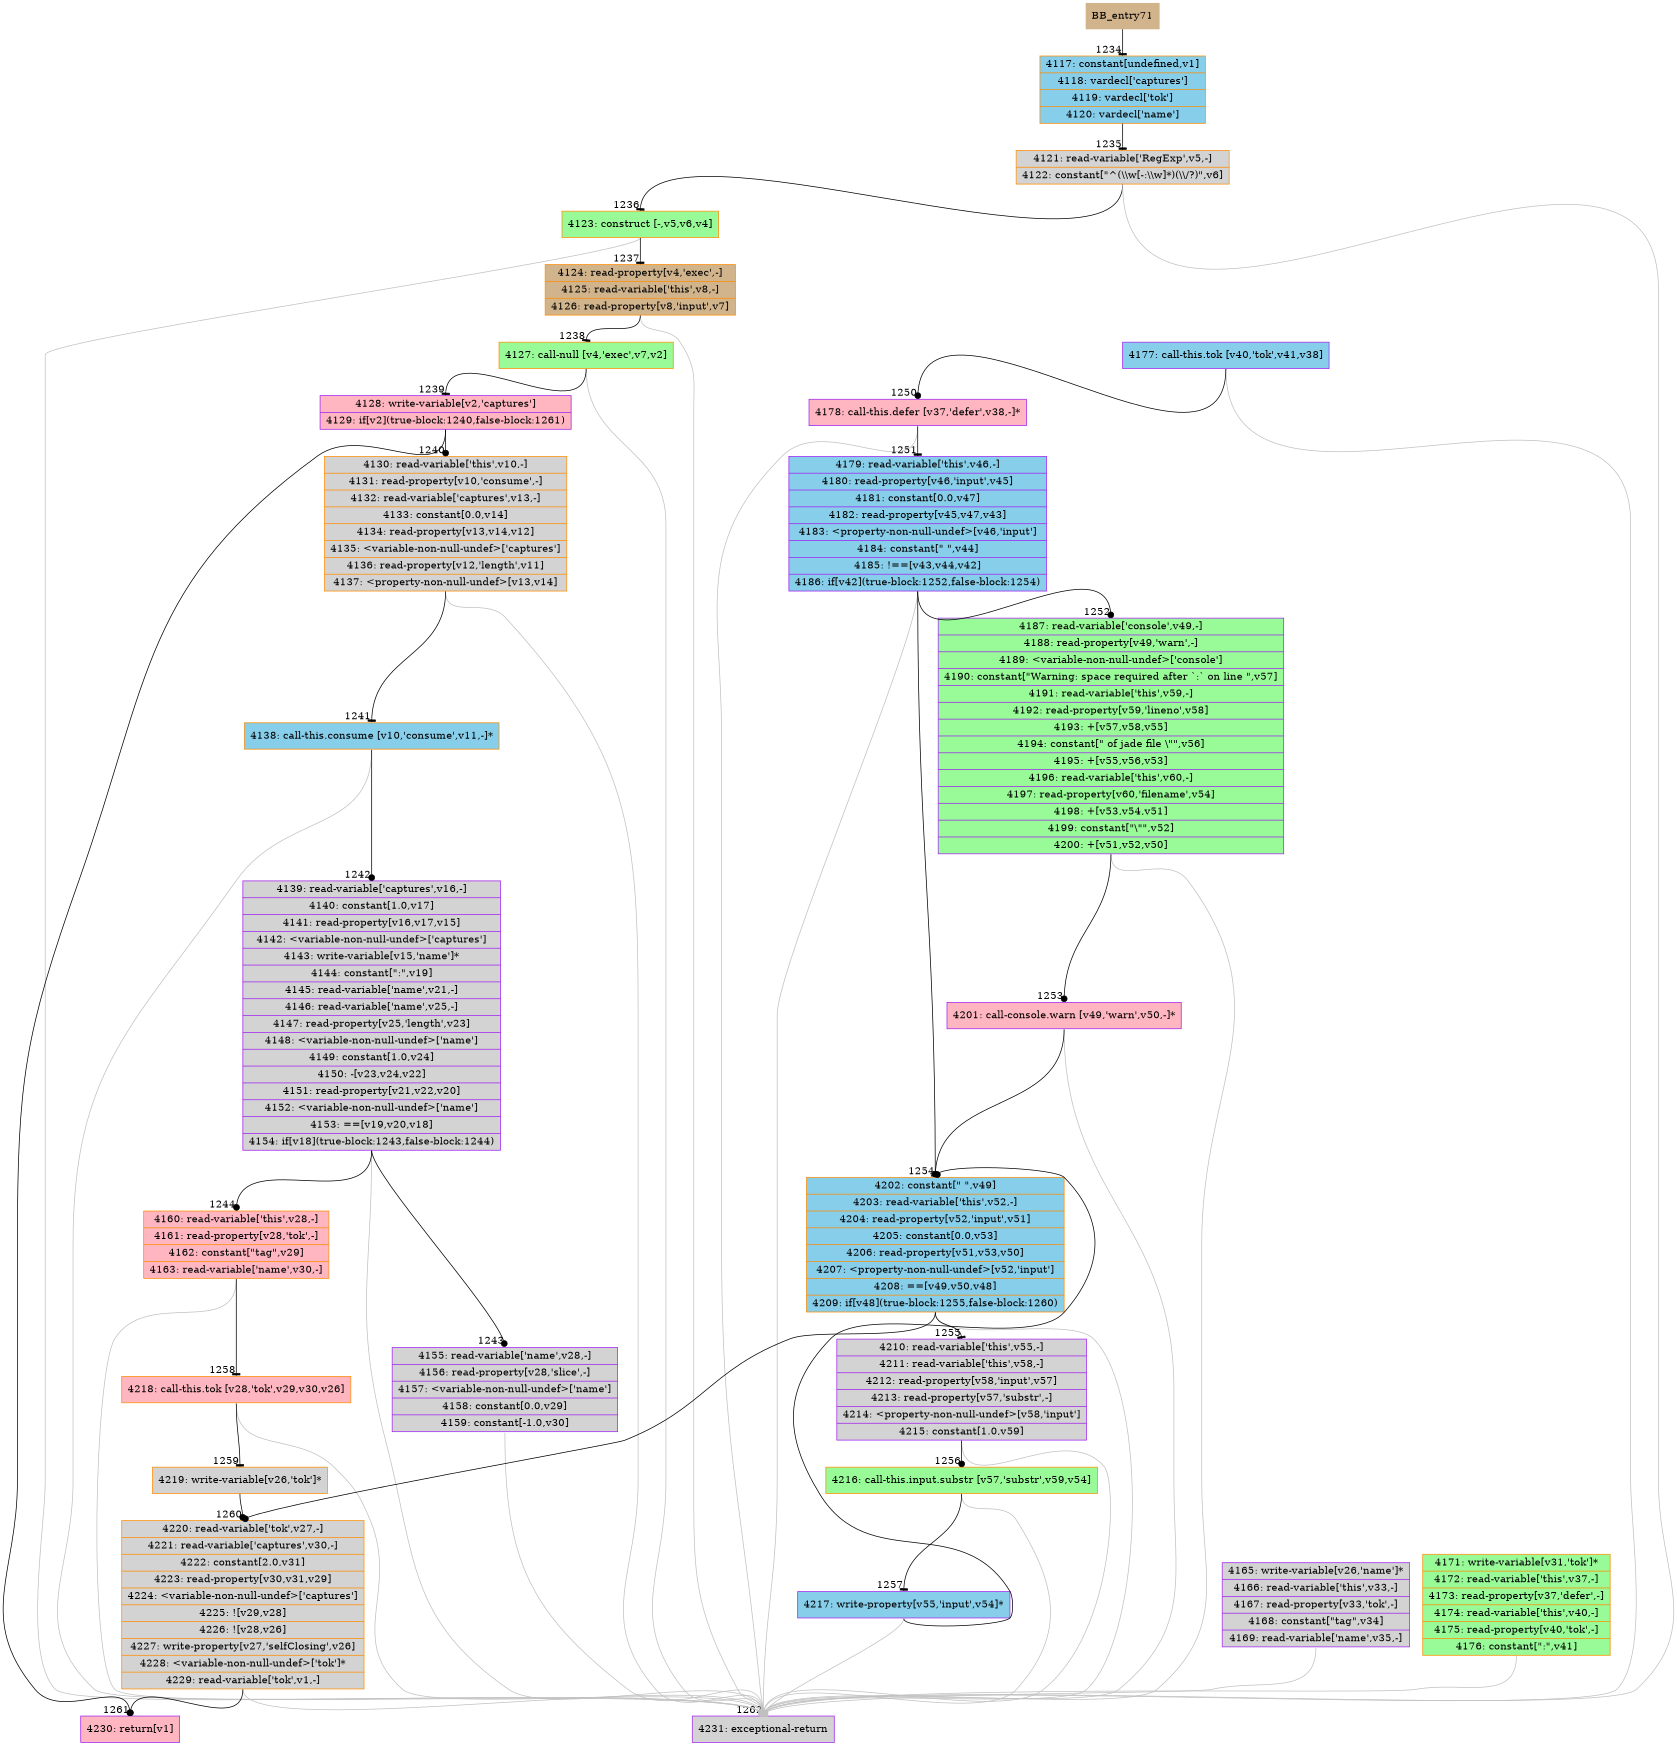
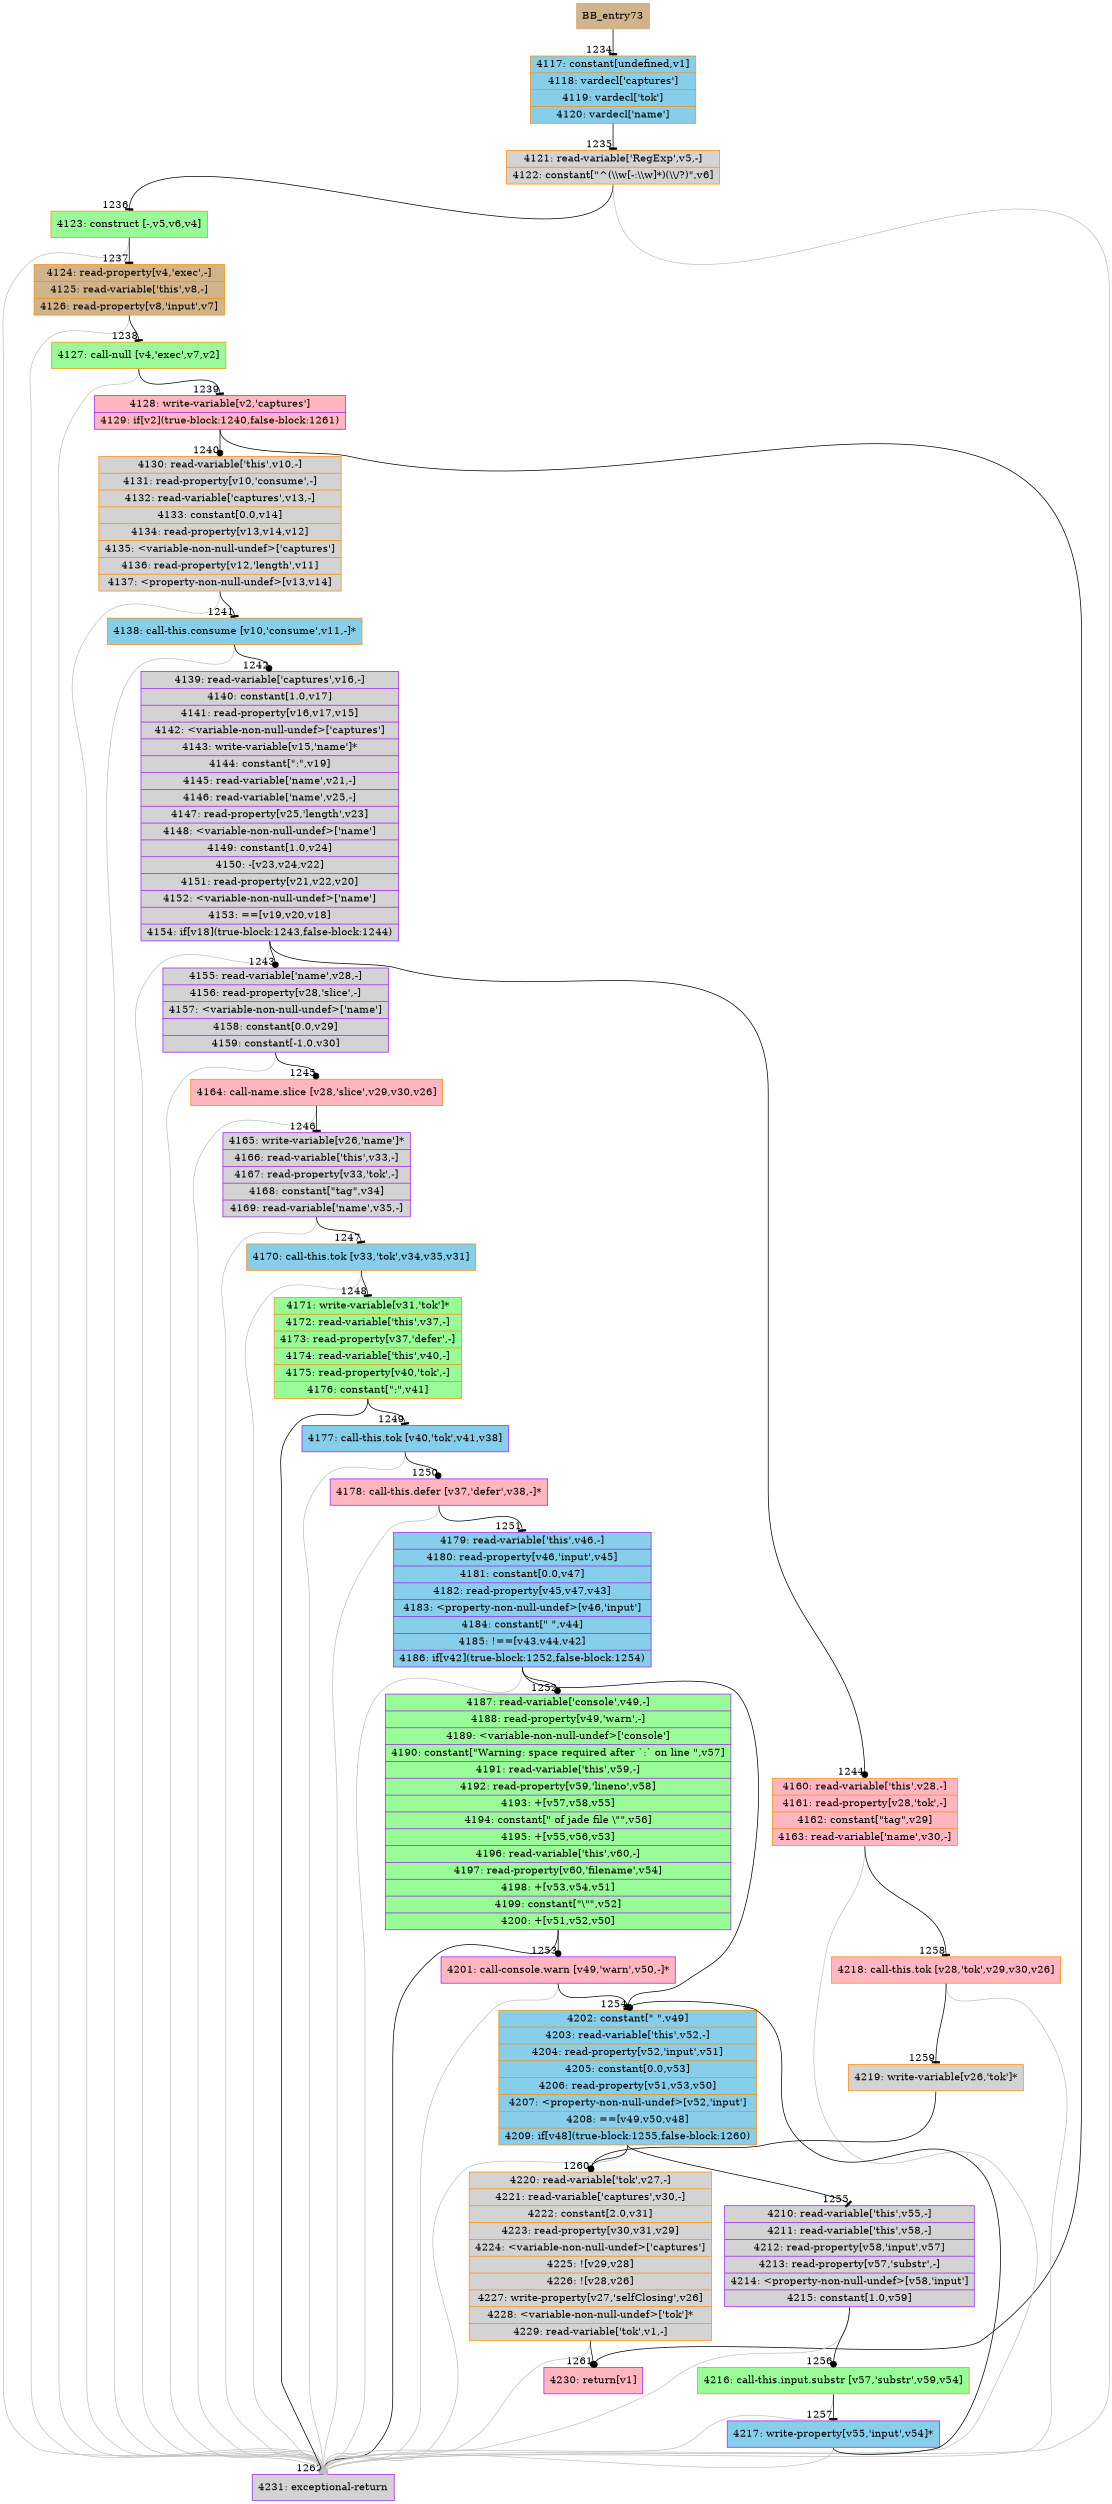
  digraph {
    rankdir=TD
    node [color=darkorange fillcolor=lightgrey shape=record style=filled]
    edge [arrowhead=tee headport=n tailport=s]
-   BB_entry71 [color=purple fillcolor=tan shape=none]
+   BB_entry71 [color=purple fillcolor=tan shape=none label=BB_entry73]
    n2 [fillcolor=skyblue label="{4117: constant[undefined,v1]|4118: vardecl['captures']|4119: vardecl['tok']|4120: vardecl['name']}"]
    n3 [label="{4121: read-variable['RegExp',v5,-]|4122: constant[\"^(\\\\w[-:\\\\w]*)(\\\\/?)\",v6]}"]
    n4 [fillcolor=palegreen label="{4123: construct [-,v5,v6,v4]}"]
    n5 [color=purple label="{4231: exceptional-return}"]
    n6 [fillcolor=tan label="{4124: read-property[v4,'exec',-]|4125: read-variable['this',v8,-]|4126: read-property[v8,'input',v7]}"]
    n7 [fillcolor=palegreen label="{4127: call-null [v4,'exec',v7,v2]}"]
    n8 [color=purple fillcolor=lightpink label="{4128: write-variable[v2,'captures']|4129: if[v2](true-block:1240,false-block:1261)}"]
    n9 [label="{4130: read-variable['this',v10,-]|4131: read-property[v10,'consume',-]|4132: read-variable['captures',v13,-]|4133: constant[0.0,v14]|4134: read-property[v13,v14,v12]|4135: \<variable-non-null-undef\>['captures']|4136: read-property[v12,'length',v11]|4137: \<property-non-null-undef\>[v13,v14]}"]
    n10 [color=purple fillcolor=lightpink label="{4230: return[v1]}"]
    n11 [fillcolor=skyblue label="{4138: call-this.consume [v10,'consume',v11,-]*}"]
    n12 [color=purple label="{4139: read-variable['captures',v16,-]|4140: constant[1.0,v17]|4141: read-property[v16,v17,v15]|4142: \<variable-non-null-undef\>['captures']|4143: write-variable[v15,'name']*|4144: constant[\":\",v19]|4145: read-variable['name',v21,-]|4146: read-variable['name',v25,-]|4147: read-property[v25,'length',v23]|4148: \<variable-non-null-undef\>['name']|4149: constant[1.0,v24]|4150: -[v23,v24,v22]|4151: read-property[v21,v22,v20]|4152: \<variable-non-null-undef\>['name']|4153: ==[v19,v20,v18]|4154: if[v18](true-block:1243,false-block:1244)}"]
    n13 [color=purple label="{4155: read-variable['name',v28,-]|4156: read-property[v28,'slice',-]|4157: \<variable-non-null-undef\>['name']|4158: constant[0.0,v29]|4159: constant[-1.0,v30]}"]
    n14 [fillcolor=lightpink label="{4160: read-variable['this',v28,-]|4161: read-property[v28,'tok',-]|4162: constant[\"tag\",v29]|4163: read-variable['name',v30,-]}"]
+   n15 [fillcolor=lightpink label="{4164: call-name.slice [v28,'slice',v29,v30,v26]}"]
    n16 [fillcolor=lightpink label="{4218: call-this.tok [v28,'tok',v29,v30,v26]}"]
    n17 [color=purple label="{4165: write-variable[v26,'name']*|4166: read-variable['this',v33,-]|4167: read-property[v33,'tok',-]|4168: constant[\"tag\",v34]|4169: read-variable['name',v35,-]}"]
    n18 [label="{4219: write-variable[v26,'tok']*}"]
+   n19 [fillcolor=skyblue label="{4170: call-this.tok [v33,'tok',v34,v35,v31]}"]
    n20 [label="{4220: read-variable['tok',v27,-]|4221: read-variable['captures',v30,-]|4222: constant[2.0,v31]|4223: read-property[v30,v31,v29]|4224: \<variable-non-null-undef\>['captures']|4225: ![v29,v28]|4226: ![v28,v26]|4227: write-property[v27,'selfClosing',v26]|4228: \<variable-non-null-undef\>['tok']*|4229: read-variable['tok',v1,-]}"]
    n21 [fillcolor=palegreen label="{4171: write-variable[v31,'tok']*|4172: read-variable['this',v37,-]|4173: read-property[v37,'defer',-]|4174: read-variable['this',v40,-]|4175: read-property[v40,'tok',-]|4176: constant[\":\",v41]}"]
    n22 [color=purple fillcolor=skyblue label="{4177: call-this.tok [v40,'tok',v41,v38]}"]
    n23 [color=purple fillcolor=lightpink label="{4178: call-this.defer [v37,'defer',v38,-]*}"]
    n24 [color=purple fillcolor=skyblue label="{4179: read-variable['this',v46,-]|4180: read-property[v46,'input',v45]|4181: constant[0.0,v47]|4182: read-property[v45,v47,v43]|4183: \<property-non-null-undef\>[v46,'input']|4184: constant[\" \",v44]|4185: !==[v43,v44,v42]|4186: if[v42](true-block:1252,false-block:1254)}"]
    n25 [color=purple fillcolor=palegreen label="{4187: read-variable['console',v49,-]|4188: read-property[v49,'warn',-]|4189: \<variable-non-null-undef\>['console']|4190: constant[\"Warning: space required after `:` on line \",v57]|4191: read-variable['this',v59,-]|4192: read-property[v59,'lineno',v58]|4193: +[v57,v58,v55]|4194: constant[\" of jade file \\\"\",v56]|4195: +[v55,v56,v53]|4196: read-variable['this',v60,-]|4197: read-property[v60,'filename',v54]|4198: +[v53,v54,v51]|4199: constant[\"\\\"\",v52]|4200: +[v51,v52,v50]}"]
    n26 [fillcolor=skyblue label="{4202: constant[\" \",v49]|4203: read-variable['this',v52,-]|4204: read-property[v52,'input',v51]|4205: constant[0.0,v53]|4206: read-property[v51,v53,v50]|4207: \<property-non-null-undef\>[v52,'input']|4208: ==[v49,v50,v48]|4209: if[v48](true-block:1255,false-block:1260)}"]
    n27 [color=purple fillcolor=lightpink label="{4201: call-console.warn [v49,'warn',v50,-]*}"]
    n28 [color=purple label="{4210: read-variable['this',v55,-]|4211: read-variable['this',v58,-]|4212: read-property[v58,'input',v57]|4213: read-property[v57,'substr',-]|4214: \<property-non-null-undef\>[v58,'input']|4215: constant[1.0,v59]}"]
    n29 [fillcolor=palegreen label="{4216: call-this.input.substr [v57,'substr',v59,v54]}"]
    n30 [color=purple fillcolor=skyblue label="{4217: write-property[v55,'input',v54]*}"]
    BB_entry71 -> n2 [headlabel="    1234"]
    n2 -> n3 [headlabel="      1235"]
    n3 -> n4 [headlabel="      1236"]
    n3 -> n5 [color=gray headlabel="      1262"]
    n4 -> n5 [arrowhead=dot color=gray]
    n4 -> n6 [headlabel="      1237"]
    n6 -> n5 [arrowhead=dot color=gray]
    n6 -> n7 [headlabel="      1238"]
    n7 -> n5 [color=gray]
    n7 -> n8 [headlabel="      1239"]
    n8 -> n9 [arrowhead=dot headlabel="      1240"]
    n8 -> n10 [arrowhead=dot headlabel="      1261"]
    n9 -> n5 [arrowhead=dot color=gray]
    n9 -> n11 [headlabel="      1241"]
    n11 -> n5 [arrowhead=dot color=gray]
    n11 -> n12 [arrowhead=dot headlabel="      1242"]
    n12 -> n5 [arrowhead=dot color=gray]
    n12 -> n13 [arrowhead=dot headlabel="      1243"]
    n12 -> n14 [arrowhead=dot headlabel="      1244"]
    n13 -> n5 [color=gray]
+   n13 -> n15 [arrowhead=dot headlabel="      1245"]
    n14 -> n5 [arrowhead=dot color=gray]
    n14 -> n16 [headlabel="      1258"]
+   n15 -> n5 [arrowhead=dot color=gray]
+   n15 -> n17 [headlabel="      1246"]
    n16 -> n5 [arrowhead=dot color=gray]
    n16 -> n18 [headlabel="      1259"]
    n17 -> n5 [color=gray]
+   n17 -> n19 [headlabel="      1247"]
    n18 -> n20 [arrowhead=dot]
+   n19 -> n5 [arrowhead=dot color=gray]
+   n19 -> n21 [headlabel="      1248"]
    n20 -> n5 [arrowhead=dot color=gray]
    n20 -> n10 [arrowhead=dot]
-   n21 -> n5 [arrowhead=dot color=gray]
+   n21 -> n5 [arrowhead=dot color=black]
+   n21 -> n22 [headlabel="      1249"]
    n22 -> n5 [color=gray]
    n22 -> n23 [arrowhead=dot headlabel="      1250"]
    n23 -> n5 [color=gray]
    n23 -> n24 [headlabel="      1251"]
    n24 -> n5 [color=gray]
    n24 -> n25 [arrowhead=dot headlabel="      1252"]
    n24 -> n26 [arrowhead=dot headlabel="      1254"]
-   n25 -> n5 [color=gray]
+   n25 -> n5 [color=black]
    n25 -> n27 [arrowhead=dot headlabel="      1253"]
    n26 -> n5 [color=gray]
    n26 -> n20 [arrowhead=dot headlabel="      1260"]
    n26 -> n28 [headlabel="      1255"]
    n27 -> n5 [arrowhead=dot color=gray]
    n27 -> n26
    n28 -> n5 [color=gray]
    n28 -> n29 [arrowhead=dot headlabel="      1256"]
    n29 -> n5 [color=gray]
    n29 -> n30 [headlabel="      1257"]
    n30 -> n5 [arrowhead=dot color=gray]
    n30 -> n26 [arrowhead=dot]
  }
